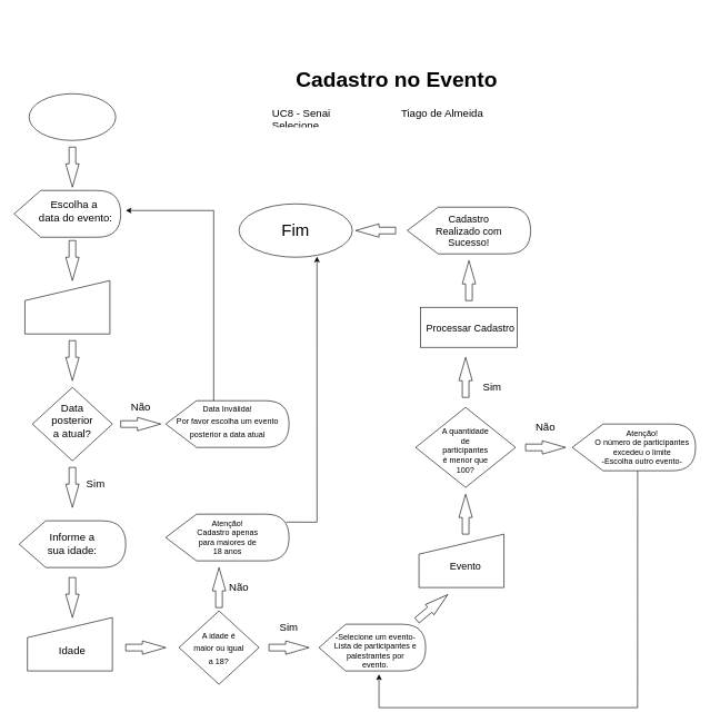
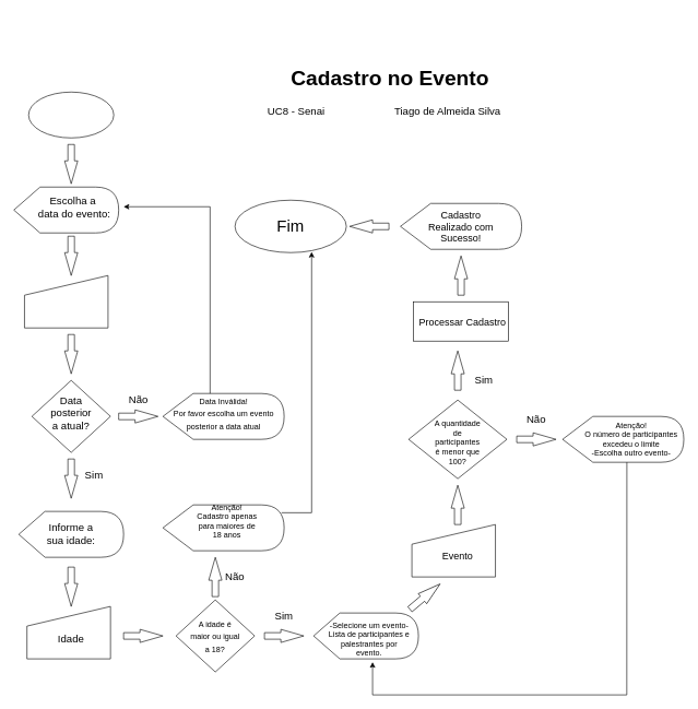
  <mxCell id="0" />
  <mxCell id="1" parent="0" />
  <mxCell id="2" value="" style="ellipse;whiteSpace=wrap;html=1;" vertex="1" parent="1"><mxGeometry x="43" y="140" width="130" height="70" as="geometry" /></mxCell>
  <mxCell id="3" value="" style="html=1;shadow=0;dashed=0;align=center;verticalAlign=middle;shape=mxgraph.arrows2.arrow;dy=0.5;dx=35;direction=south;notch=0;fontSize=16;" vertex="1" parent="1"><mxGeometry x="98" y="220" width="20" height="60" as="geometry" /></mxCell>
  <mxCell id="4" value="" style="shape=display;whiteSpace=wrap;html=1;fontSize=16;" vertex="1" parent="1"><mxGeometry x="20.5" y="285" width="160" height="70" as="geometry" /></mxCell>
  <mxCell id="5" value="" style="rhombus;whiteSpace=wrap;html=1;fontSize=16;" vertex="1" parent="1"><mxGeometry x="48" y="580" width="120" height="110" as="geometry" /></mxCell>
  <mxCell id="6" value="Data posterior a atual?" style="text;html=1;strokeColor=none;fillColor=none;align=center;verticalAlign=middle;whiteSpace=wrap;rounded=0;fontSize=16;" vertex="1" parent="1"><mxGeometry x="78" y="615" width="60" height="30" as="geometry" /></mxCell>
  <mxCell id="7" value="Escolha a&amp;nbsp;&lt;br&gt;data do evento:" style="text;html=1;strokeColor=none;fillColor=none;align=center;verticalAlign=middle;whiteSpace=wrap;rounded=0;fontSize=16;" vertex="1" parent="1"><mxGeometry x="48" y="302.5" width="130" height="25" as="geometry" /></mxCell>
  <mxCell id="8" value="" style="html=1;shadow=0;dashed=0;align=center;verticalAlign=middle;shape=mxgraph.arrows2.arrow;dy=0.5;dx=35;direction=south;notch=0;fontSize=16;" vertex="1" parent="1"><mxGeometry x="98" y="360" width="20" height="60" as="geometry" /></mxCell>
- <mxCell id="9" value="&lt;h1&gt;&amp;nbsp; &amp;nbsp; Cadastro no Evento&lt;/h1&gt;&lt;div&gt;UC8 - Senai&amp;nbsp; &amp;nbsp; &amp;nbsp; &amp;nbsp; &amp;nbsp; &amp;nbsp; &amp;nbsp; &amp;nbsp; &amp;nbsp; &amp;nbsp; &amp;nbsp; &amp;nbsp; Tiago de Almeida Selecione&lt;/div&gt;" style="text;html=1;strokeColor=none;fillColor=none;spacing=5;spacingTop=-20;whiteSpace=wrap;overflow=hidden;rounded=0;fontSize=16;" vertex="1" parent="1"><mxGeometry x="403" y="88.5" width="392.5" height="101.5" as="geometry" /></mxCell>
+ <mxCell id="9" value="&lt;h1&gt;&amp;nbsp; &amp;nbsp; Cadastro no Evento&lt;/h1&gt;&lt;div&gt;UC8 - Senai&amp;nbsp; &amp;nbsp; &amp;nbsp; &amp;nbsp; &amp;nbsp; &amp;nbsp; &amp;nbsp; &amp;nbsp; &amp;nbsp; &amp;nbsp; &amp;nbsp; &amp;nbsp; Tiago de Almeida Silva&lt;/div&gt;" style="text;html=1;strokeColor=none;fillColor=none;spacing=5;spacingTop=-20;whiteSpace=wrap;overflow=hidden;rounded=0;fontSize=16;" vertex="1" parent="1"><mxGeometry x="403" y="88.5" width="392.5" height="101.5" as="geometry" /></mxCell>
  <mxCell id="10" value="&lt;h1&gt;&lt;br&gt;&lt;/h1&gt;" style="text;html=1;strokeColor=none;fillColor=none;spacing=5;spacingTop=-20;whiteSpace=wrap;overflow=hidden;rounded=0;fontSize=16;" vertex="1" parent="1"><mxGeometry x="338" y="20" width="190" height="120" as="geometry" /></mxCell>
  <mxCell id="11" value="" style="shape=manualInput;whiteSpace=wrap;html=1;fontSize=16;" vertex="1" parent="1"><mxGeometry x="36.75" y="420" width="127.5" height="80" as="geometry" /></mxCell>
  <mxCell id="12" value="" style="html=1;shadow=0;dashed=0;align=center;verticalAlign=middle;shape=mxgraph.arrows2.arrow;dy=0.5;dx=35;direction=south;notch=0;fontSize=16;" vertex="1" parent="1"><mxGeometry x="98" y="510" width="20" height="60" as="geometry" /></mxCell>
  <mxCell id="13" value="" style="html=1;shadow=0;dashed=0;align=center;verticalAlign=middle;shape=mxgraph.arrows2.arrow;dy=0.5;dx=35;direction=south;notch=0;fontSize=16;" vertex="1" parent="1"><mxGeometry x="98" y="700" width="20" height="60" as="geometry" /></mxCell>
  <mxCell id="14" value="" style="html=1;shadow=0;dashed=0;align=center;verticalAlign=middle;shape=mxgraph.arrows2.arrow;dy=0.5;dx=35;direction=east;notch=0;fontSize=16;" vertex="1" parent="1"><mxGeometry x="180.5" y="625" width="60" height="20" as="geometry" /></mxCell>
  <mxCell id="15" value="" style="shape=display;whiteSpace=wrap;html=1;fontSize=16;" vertex="1" parent="1"><mxGeometry x="248" y="600" width="185" height="70" as="geometry" /></mxCell>
  <mxCell id="16" value="" style="shape=display;whiteSpace=wrap;html=1;fontSize=16;" vertex="1" parent="1"><mxGeometry x="28" y="780" width="160" height="70" as="geometry" /></mxCell>
  <mxCell id="17" value="Sim" style="text;html=1;strokeColor=none;fillColor=none;align=center;verticalAlign=middle;whiteSpace=wrap;rounded=0;fontSize=16;" vertex="1" parent="1"><mxGeometry x="113" y="710" width="60" height="30" as="geometry" /></mxCell>
  <mxCell id="18" value="Não" style="text;html=1;strokeColor=none;fillColor=none;align=center;verticalAlign=middle;whiteSpace=wrap;rounded=0;fontSize=16;" vertex="1" parent="1"><mxGeometry x="180.5" y="595" width="60" height="30" as="geometry" /></mxCell>
  <mxCell id="19" value="" style="shape=manualInput;whiteSpace=wrap;html=1;fontSize=16;" vertex="1" parent="1"><mxGeometry x="40.5" y="925" width="127.5" height="80" as="geometry" /></mxCell>
  <mxCell id="20" value="Idade" style="text;html=1;strokeColor=none;fillColor=none;align=center;verticalAlign=middle;whiteSpace=wrap;rounded=0;fontSize=16;" vertex="1" parent="1"><mxGeometry x="78" y="960" width="60" height="30" as="geometry" /></mxCell>
  <mxCell id="21" value="&lt;font style=&quot;font-size: 12px&quot;&gt;Data Inválida!&lt;br&gt;Por favor escolha um evento posterior a data atual&lt;/font&gt;" style="text;html=1;strokeColor=none;fillColor=none;align=center;verticalAlign=middle;whiteSpace=wrap;rounded=0;fontSize=16;" vertex="1" parent="1"><mxGeometry x="240.5" y="615" width="200" height="30" as="geometry" /></mxCell>
  <mxCell id="22" value="&lt;font style=&quot;font-size: 16px&quot;&gt;Informe a sua idade:&lt;/font&gt;" style="text;html=1;strokeColor=none;fillColor=none;align=center;verticalAlign=middle;whiteSpace=wrap;rounded=0;fontSize=12;" vertex="1" parent="1"><mxGeometry x="68" y="800" width="80" height="30" as="geometry" /></mxCell>
  <mxCell id="23" value="" style="html=1;shadow=0;dashed=0;align=center;verticalAlign=middle;shape=mxgraph.arrows2.arrow;dy=0.5;dx=35;direction=south;notch=0;fontSize=16;" vertex="1" parent="1"><mxGeometry x="98" y="865" width="20" height="60" as="geometry" /></mxCell>
  <mxCell id="24" value="" style="html=1;shadow=0;dashed=0;align=center;verticalAlign=middle;shape=mxgraph.arrows2.arrow;dy=0.5;dx=35;direction=east;notch=0;fontSize=16;" vertex="1" parent="1"><mxGeometry x="188" y="960" width="60" height="20" as="geometry" /></mxCell>
  <mxCell id="25" value="" style="rhombus;whiteSpace=wrap;html=1;fontSize=16;" vertex="1" parent="1"><mxGeometry x="268" y="915" width="120" height="110" as="geometry" /></mxCell>
  <mxCell id="26" value="&lt;font style=&quot;font-size: 12px&quot;&gt;A idade é maior ou igual a 18?&lt;/font&gt;" style="text;html=1;strokeColor=none;fillColor=none;align=center;verticalAlign=middle;whiteSpace=wrap;rounded=0;fontSize=16;" vertex="1" parent="1"><mxGeometry x="288" y="955" width="80" height="30" as="geometry" /></mxCell>
  <mxCell id="27" value="" style="html=1;shadow=0;dashed=0;align=center;verticalAlign=middle;shape=mxgraph.arrows2.arrow;dy=0.5;dx=35;direction=east;notch=0;fontSize=16;" vertex="1" parent="1"><mxGeometry x="403" y="960" width="60" height="20" as="geometry" /></mxCell>
  <mxCell id="28" value="" style="html=1;shadow=0;dashed=0;align=center;verticalAlign=middle;shape=mxgraph.arrows2.arrow;dy=0.5;dx=35;direction=north;notch=0;fontSize=16;" vertex="1" parent="1"><mxGeometry x="318" y="850" width="20" height="60" as="geometry" /></mxCell>
  <mxCell id="29" value="" style="shape=display;whiteSpace=wrap;html=1;fontSize=16;" vertex="1" parent="1"><mxGeometry x="248" y="770" width="185" height="70" as="geometry" /></mxCell>
- <mxCell id="30" value="Atenção!&lt;br&gt;Cadastro apenas para maiores de 18 anos" style="text;html=1;strokeColor=none;fillColor=none;align=center;verticalAlign=middle;whiteSpace=wrap;rounded=0;fontSize=12;" vertex="1" parent="1"><mxGeometry x="290.5" y="790" width="100" height="30" as="geometry" /></mxCell>
+ <mxCell id="30" value="Atenção!&lt;br&gt;Cadastro apenas para maiores de 18 anos" style="text;html=1;strokeColor=none;fillColor=none;align=center;verticalAlign=middle;whiteSpace=wrap;rounded=0;fontSize=12;" vertex="1" parent="1"><mxGeometry x="295.5" y="780" width="100" height="30" as="geometry" /></mxCell>
  <mxCell id="31" value="Sim" style="text;html=1;strokeColor=none;fillColor=none;align=center;verticalAlign=middle;whiteSpace=wrap;rounded=0;fontSize=16;" vertex="1" parent="1"><mxGeometry x="403" y="925" width="60" height="30" as="geometry" /></mxCell>
  <mxCell id="32" value="Não" style="text;html=1;strokeColor=none;fillColor=none;align=center;verticalAlign=middle;whiteSpace=wrap;rounded=0;fontSize=16;" vertex="1" parent="1"><mxGeometry x="328" y="865" width="60" height="30" as="geometry" /></mxCell>
  <mxCell id="33" value="" style="shape=display;whiteSpace=wrap;html=1;fontSize=16;" vertex="1" parent="1"><mxGeometry x="478" y="935" width="160" height="70" as="geometry" /></mxCell>
  <mxCell id="34" value="-Selecione um evento-Lista de participantes e palestrantes por evento." style="text;html=1;strokeColor=none;fillColor=none;align=center;verticalAlign=middle;whiteSpace=wrap;rounded=0;fontSize=12;" vertex="1" parent="1"><mxGeometry x="498" y="960" width="130" height="30" as="geometry" /></mxCell>
  <mxCell id="35" value="" style="rhombus;whiteSpace=wrap;html=1;fontSize=16;" vertex="1" parent="1"><mxGeometry x="623" y="610" width="150" height="120" as="geometry" /></mxCell>
  <mxCell id="36" value="A quantidade de participantes é menor que 100?" style="text;html=1;strokeColor=none;fillColor=none;align=center;verticalAlign=middle;whiteSpace=wrap;rounded=0;fontSize=12;" vertex="1" parent="1"><mxGeometry x="658" y="660" width="80" height="30" as="geometry" /></mxCell>
  <mxCell id="37" value="" style="html=1;shadow=0;dashed=0;align=center;verticalAlign=middle;shape=mxgraph.arrows2.arrow;dy=0.5;dx=35;direction=east;notch=0;fontSize=16;rotation=-40;" vertex="1" parent="1"><mxGeometry x="618" y="900" width="60" height="20" as="geometry" /></mxCell>
  <mxCell id="38" value="Não" style="text;html=1;strokeColor=none;fillColor=none;align=center;verticalAlign=middle;whiteSpace=wrap;rounded=0;fontSize=16;" vertex="1" parent="1"><mxGeometry x="788" y="625" width="60" height="30" as="geometry" /></mxCell>
  <mxCell id="39" value="Sim" style="text;html=1;strokeColor=none;fillColor=none;align=center;verticalAlign=middle;whiteSpace=wrap;rounded=0;fontSize=16;" vertex="1" parent="1"><mxGeometry x="708" y="565" width="60" height="30" as="geometry" /></mxCell>
  <mxCell id="40" value="" style="ellipse;whiteSpace=wrap;html=1;fontSize=12;" vertex="1" parent="1"><mxGeometry x="358" y="305" width="170" height="80" as="geometry" /></mxCell>
  <mxCell id="41" value="" style="shape=display;whiteSpace=wrap;html=1;fontSize=16;" vertex="1" parent="1"><mxGeometry x="858" y="635" width="185" height="70" as="geometry" /></mxCell>
  <mxCell id="42" value="Atenção!&lt;br&gt;O número de participantes excedeu o limite&lt;br&gt;-Escolha outro evento-" style="text;html=1;strokeColor=none;fillColor=none;align=center;verticalAlign=middle;whiteSpace=wrap;rounded=0;fontSize=12;" vertex="1" parent="1"><mxGeometry x="888" y="655" width="150" height="30" as="geometry" /></mxCell>
  <mxCell id="43" value="&lt;font style=&quot;font-size: 25px&quot;&gt;Fim&lt;/font&gt;" style="text;html=1;strokeColor=none;fillColor=none;align=center;verticalAlign=middle;whiteSpace=wrap;rounded=0;fontSize=12;" vertex="1" parent="1"><mxGeometry x="413" y="327.5" width="60" height="30" as="geometry" /></mxCell>
  <mxCell id="44" value="" style="shape=manualInput;whiteSpace=wrap;html=1;fontSize=16;" vertex="1" parent="1"><mxGeometry x="628" y="800" width="127.5" height="80" as="geometry" /></mxCell>
  <mxCell id="45" value="&lt;font style=&quot;font-size: 15px&quot;&gt;Evento&lt;/font&gt;" style="text;html=1;strokeColor=none;fillColor=none;align=center;verticalAlign=middle;whiteSpace=wrap;rounded=0;fontSize=20;" vertex="1" parent="1"><mxGeometry x="668" y="830" width="60" height="30" as="geometry" /></mxCell>
  <mxCell id="46" value="" style="html=1;shadow=0;dashed=0;align=center;verticalAlign=middle;shape=mxgraph.arrows2.arrow;dy=0.5;dx=35;direction=north;notch=0;fontSize=16;" vertex="1" parent="1"><mxGeometry x="688" y="740" width="20" height="60" as="geometry" /></mxCell>
  <mxCell id="47" value="" style="html=1;shadow=0;dashed=0;align=center;verticalAlign=middle;shape=mxgraph.arrows2.arrow;dy=0.5;dx=35;direction=north;notch=0;fontSize=16;" vertex="1" parent="1"><mxGeometry x="688" y="535" width="20" height="60" as="geometry" /></mxCell>
  <mxCell id="48" value="" style="rounded=0;whiteSpace=wrap;html=1;fontSize=15;" vertex="1" parent="1"><mxGeometry x="630.5" y="460" width="145" height="60" as="geometry" /></mxCell>
  <mxCell id="49" value="Processar Cadastro" style="text;html=1;strokeColor=none;fillColor=none;align=center;verticalAlign=middle;whiteSpace=wrap;rounded=0;fontSize=15;" vertex="1" parent="1"><mxGeometry x="638" y="475" width="135" height="30" as="geometry" /></mxCell>
  <mxCell id="50" value="" style="html=1;shadow=0;dashed=0;align=center;verticalAlign=middle;shape=mxgraph.arrows2.arrow;dy=0.5;dx=35;direction=north;notch=0;fontSize=16;" vertex="1" parent="1"><mxGeometry x="693" y="390" width="20" height="60" as="geometry" /></mxCell>
  <mxCell id="51" value="" style="shape=display;whiteSpace=wrap;html=1;fontSize=16;" vertex="1" parent="1"><mxGeometry x="610.5" y="310" width="185" height="70" as="geometry" /></mxCell>
  <mxCell id="52" value="Cadastro Realizado com Sucesso!" style="text;html=1;strokeColor=none;fillColor=none;align=center;verticalAlign=middle;whiteSpace=wrap;rounded=0;fontSize=15;" vertex="1" parent="1"><mxGeometry x="638" y="330" width="130" height="30" as="geometry" /></mxCell>
  <mxCell id="53" value="" style="html=1;shadow=0;dashed=0;align=center;verticalAlign=middle;shape=mxgraph.arrows2.arrow;dy=0.5;dx=35;direction=north;notch=0;fontSize=16;rotation=-90;" vertex="1" parent="1"><mxGeometry x="553" y="315" width="20" height="60" as="geometry" /></mxCell>
  <mxCell id="54" value="" style="html=1;shadow=0;dashed=0;align=center;verticalAlign=middle;shape=mxgraph.arrows2.arrow;dy=0.5;dx=35;direction=east;notch=0;fontSize=16;" vertex="1" parent="1"><mxGeometry x="788" y="660" width="60" height="20" as="geometry" /></mxCell>
  <mxCell id="55" value="" style="endArrow=classic;html=1;rounded=0;fontSize=15;exitX=0.978;exitY=0.171;exitDx=0;exitDy=0;exitPerimeter=0;entryX=0.688;entryY=0.988;entryDx=0;entryDy=0;entryPerimeter=0;" edge="1" parent="1" source="29" target="40"><mxGeometry width="50" height="50" relative="1" as="geometry"><mxPoint x="318" y="660" as="sourcePoint" /><mxPoint x="368" y="610" as="targetPoint" /><Array as="points"><mxPoint x="475" y="782" /></Array></mxGeometry></mxCell>
  <mxCell id="56" value="" style="endArrow=classic;html=1;rounded=0;fontSize=15;exitX=0;exitY=0;exitDx=98.125;exitDy=70;exitPerimeter=0;" edge="1" parent="1" source="41"><mxGeometry width="50" height="50" relative="1" as="geometry"><mxPoint x="678" y="880" as="sourcePoint" /><mxPoint x="568" y="1010" as="targetPoint" /><Array as="points"><mxPoint x="956" y="1060" /><mxPoint x="568" y="1060" /></Array></mxGeometry></mxCell>
  <mxCell id="57" value="" style="endArrow=classic;html=1;rounded=0;fontSize=15;" edge="1" parent="1"><mxGeometry width="50" height="50" relative="1" as="geometry"><mxPoint x="320" y="600" as="sourcePoint" /><mxPoint x="188" y="315" as="targetPoint" /><Array as="points"><mxPoint x="320" y="315" /></Array></mxGeometry></mxCell>
